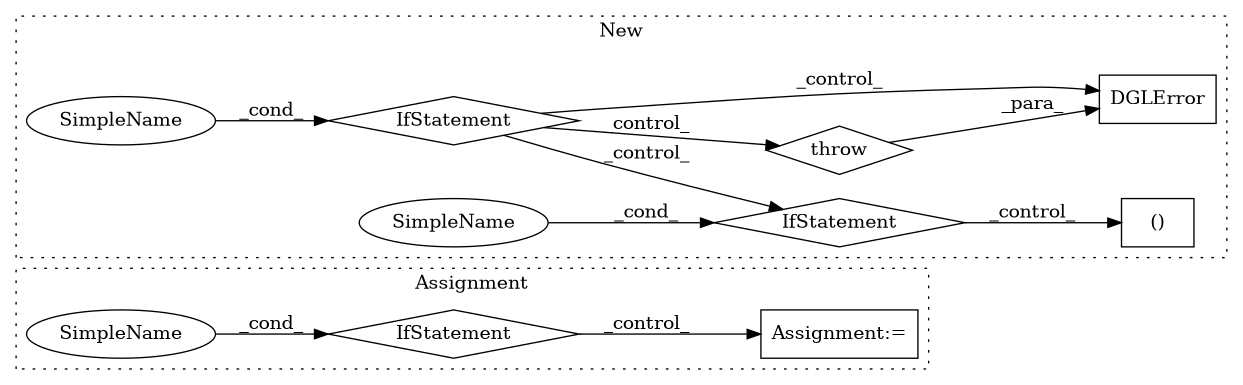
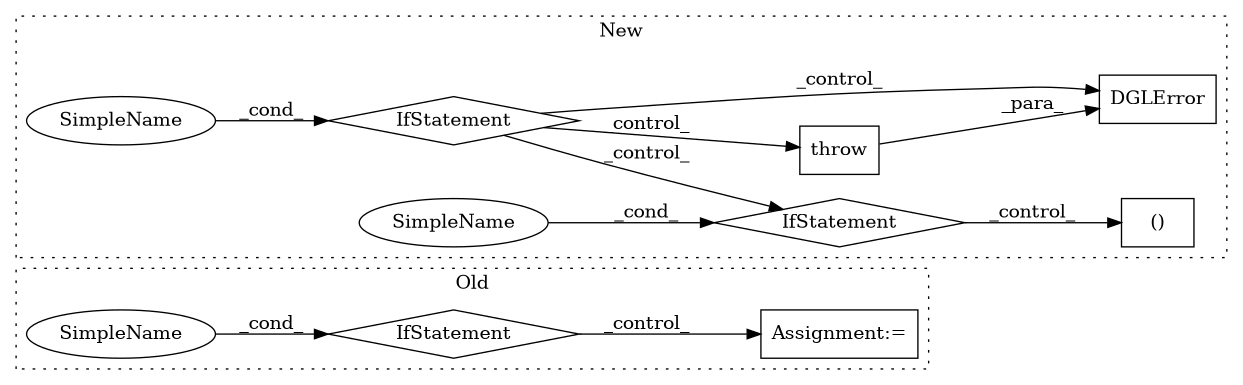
  digraph {
    rankdir=LR
    node [a=25 shape=box]
    n1 [l="4,2" label=IfStatement s="858,886" shape=diamond]
    n2 [a=42 label=SimpleName shape=ellipse]
    n3 [a=7 l=1 label="Assignment:=" s=908]
    n4 [a=32 l="9,1" label=DGLError s="501,608"]
    n5 [a=42 label=SimpleName shape=ellipse]
    n6 [a=106 l=30 label="()" s=880]
    n7 [l="4,2" label=IfStatement s="755,765" shape=diamond]
    n8 [a=42 l=6 label=SimpleName s=759 shape=ellipse]
    n9 [l="8,3" label=IfStatement s="414,484" shape=diamond]
-   n10 [a=53 l=6 label=throw s=495 shape=diamond]
+   n10 [a=53 l=6 label=throw s=495]
    subgraph cluster_1 {
-     label=Assignment
+     label=Old
      style=dotted
      n1
      n2
      n3
    }
    subgraph cluster_2 {
      label=New
      style=dotted
      n4
      n5
      n6
      n7
      n8
      n9
      n10
    }
    n1 -> n3 [label=_control_]
    n2 -> n1 [label=_cond_]
    n5 -> n9 [label=_cond_]
    n7 -> n6 [label=_control_]
    n8 -> n7 [label=_cond_]
    n9 -> n4 [label=_control_]
    n9 -> n7 [label=_control_]
    n9 -> n10 [label=_control_]
    n10 -> n4 [label=_para_]
  }
